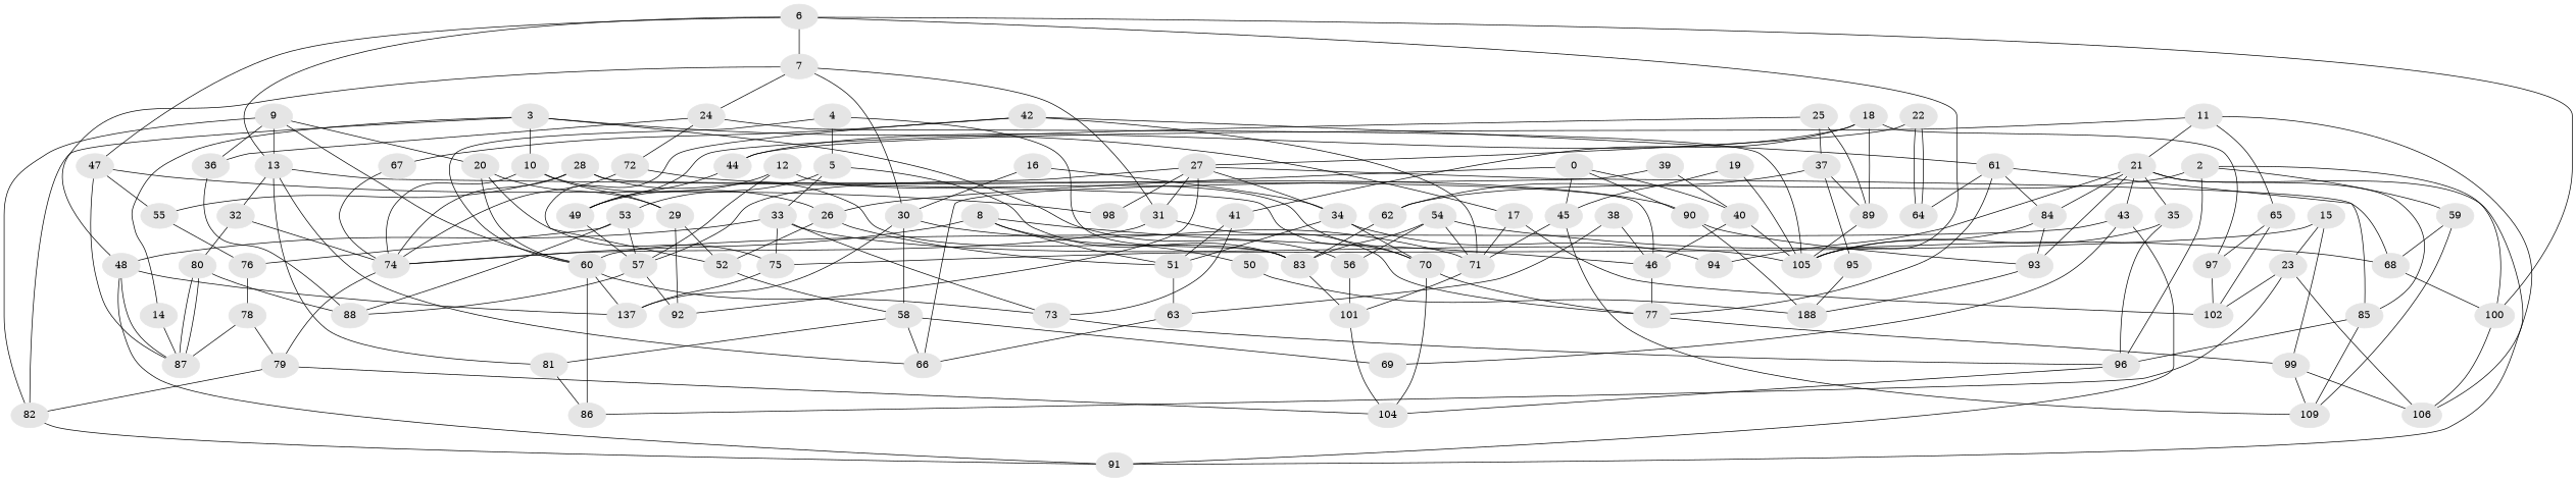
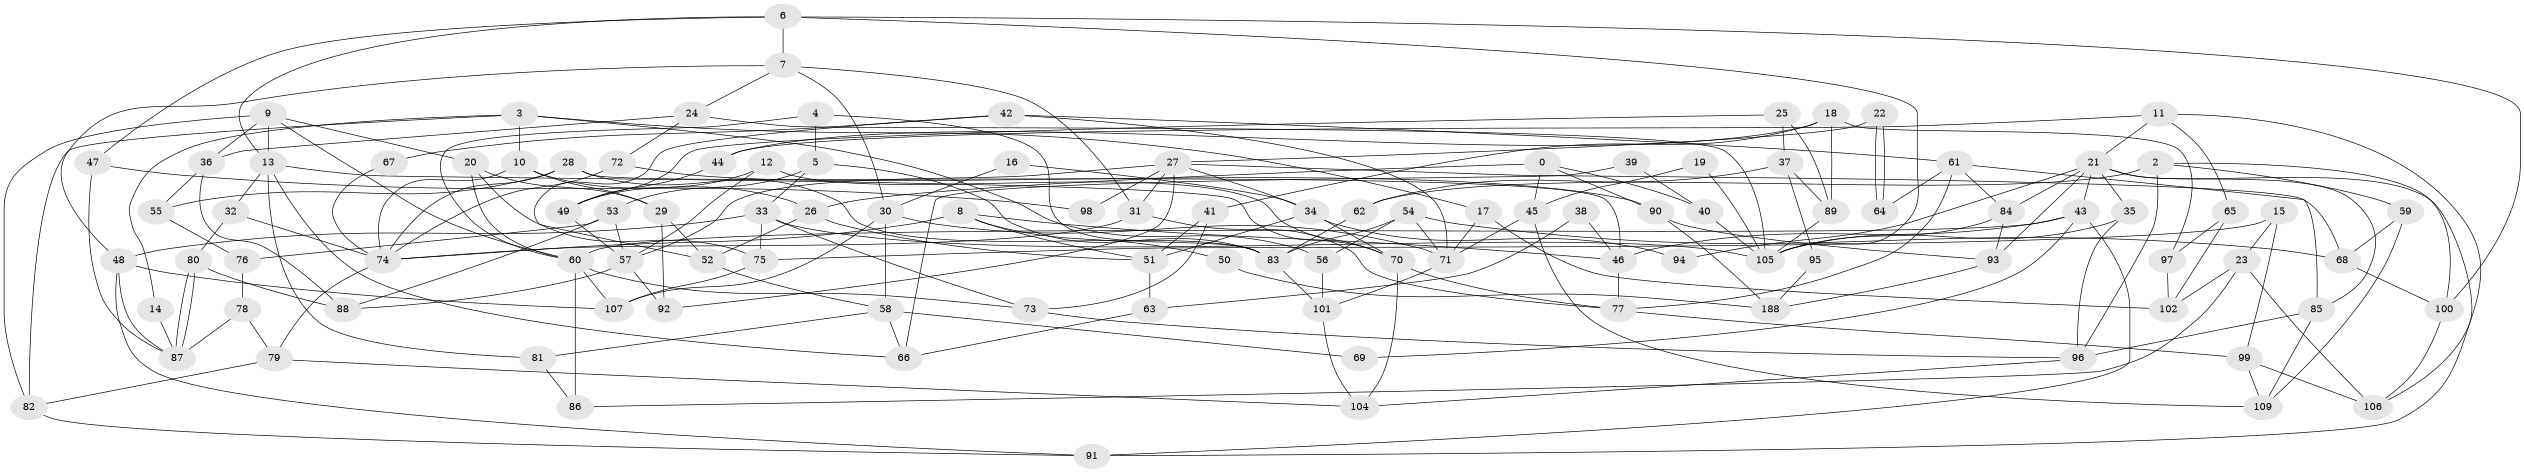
  graph {
    node [color=gray90 style=filled]
    n1 [label=0]
    26
    40
    45
    90
    51
    52
    105
    71
    109
    93
    n12 [label=188]
    2
    59
    62
    96
    100
    68
    83
    104
    106
    3
    10
    14
    17
    56
    82
    74
    29
    87
    102
    101
    91
    4
    5
    60
    33
    53
    86
-   107 [label=137]
+   107
    73
    48
    75
    57
    88
    76
    6
    7
    13
    47
    24
    30
    31
    70
    32
    66
    81
    98
    36
    72
    58
    77
    8
    46
    50
    63
    79
    9
    20
    55
    92
    11
    21
    44
    65
    35
    43
    84
    85
    94
    49
    97
    12
    80
    15
    23
    99
    16
    34
    18
    41
    89
    19
    69
    22
    27
    64
    25
    37
    95
    28
    38
    39
    42
    61
    67
    78
    54
    n1 -- 26
    n1 -- 40
    n1 -- 45
    n1 -- 90
    26 -- 51
    26 -- 52
    40 -- 105
    45 -- 71
    45 -- 109
    90 -- 93
    90 -- n12
    51 -- 63
    52 -- 58
    71 -- 101
    93 -- n12
    2 -- 59
    2 -- 62
    2 -- 96
    2 -- 100
    59 -- 109
    59 -- 68
    62 -- 83
    96 -- 104
    100 -- 106
    68 -- 100
    83 -- 101
    3 -- 10
    3 -- 14
    3 -- 17
    3 -- 56
    3 -- 82
    10 -- 26
    10 -- 74
    10 -- 29
    14 -- 87
    17 -- 71
    17 -- 102
    56 -- 101
    82 -- 91
    74 -- 79
    29 -- 52
    29 -- 92
    101 -- 104
    4 -- 83
    4 -- 5
    4 -- 60
    5 -- 83
    5 -- 33
    5 -- 53
    60 -- 86
    60 -- 107
    60 -- 73
    33 -- 105
    33 -- 73
    33 -- 48
    33 -- 75
    53 -- 57
    53 -- 88
    53 -- 76
    73 -- 96
    48 -- 87
    48 -- 91
    48 -- 107
    75 -- 107
    57 -- 88
    57 -- 92
    76 -- 78
    6 -- 105
    6 -- 100
    6 -- 7
    6 -- 13
    6 -- 47
    7 -- 48
    7 -- 24
    7 -- 30
    7 -- 31
    13 -- 70
    13 -- 32
    13 -- 66
    13 -- 81
    47 -- 87
    47 -- 98
    24 -- 105
    24 -- 36
    24 -- 72
    30 -- 71
    30 -- 107
    30 -- 58
    31 -- 74
    31 -- 77
    70 -- 104
    70 -- 77
    32 -- 74
    32 -- 80
    81 -- 86
    36 -- 88
-   47 -- 55
+   36 -- 55
    72 -- 90
    72 -- 74
    58 -- 66
    58 -- 81
    58 -- 69
    77 -- 99
    8 -- 51
    8 -- 74
    8 -- 46
    8 -- 50
    46 -- 77
    50 -- n12
    63 -- 66
    79 -- 104
    79 -- 82
    9 -- 82
    9 -- 60
    9 -- 13
    9 -- 36
    9 -- 20
    20 -- 29
    20 -- 60
    20 -- 75
    55 -- 76
    11 -- 106
    11 -- 21
    11 -- 44
    11 -- 65
    21 -- 93
    21 -- 91
    21 -- 35
    21 -- 43
    21 -- 84
    21 -- 85
    21 -- 94
    44 -- 49
    65 -- 102
    65 -- 97
    35 -- 105
    35 -- 96
    43 -- 91
    43 -- 60
-   40 -- 46
+   43 -- 46
    43 -- 69
    84 -- 105
    84 -- 93
    85 -- 109
    85 -- 96
    49 -- 57
    97 -- 102
    12 -- 57
    12 -- 70
    12 -- 49
    80 -- 87
    80 -- 87
    80 -- 88
    15 -- 75
    15 -- 23
    15 -- 99
    23 -- 106
    23 -- 102
    23 -- 86
    99 -- 109
    99 -- 106
    16 -- 30
    16 -- 34
    34 -- 51
    34 -- 70
    34 -- 94
    18 -- 44
    18 -- 97
    18 -- 41
    18 -- 89
    41 -- 51
    41 -- 73
    89 -- 105
    19 -- 45
    19 -- 105
    22 -- 27
    22 -- 64
    22 -- 64
    27 -- 68
    27 -- 57
    27 -- 31
    27 -- 98
    27 -- 92
    27 -- 34
    25 -- 49
    25 -- 89
    25 -- 37
    37 -- 62
    37 -- 89
    37 -- 95
    95 -- n12
    28 -- 83
    28 -- 74
    28 -- 46
    28 -- 55
    38 -- 46
    38 -- 63
    39 -- 40
    39 -- 66
    42 -- 52
    42 -- 71
    42 -- 61
    42 -- 67
    61 -- 77
    61 -- 84
    61 -- 85
    61 -- 64
    67 -- 74
    78 -- 87
    78 -- 79
    54 -- 71
    54 -- 68
    54 -- 83
    54 -- 56
  }
